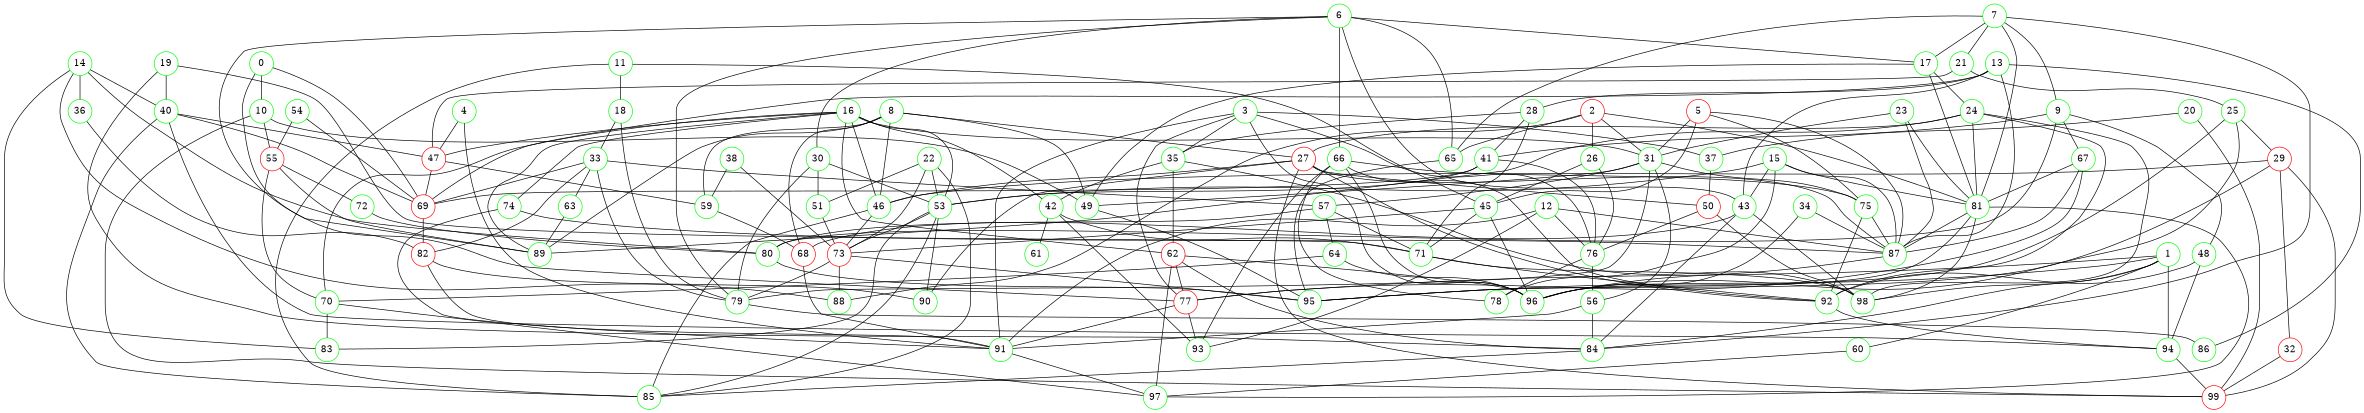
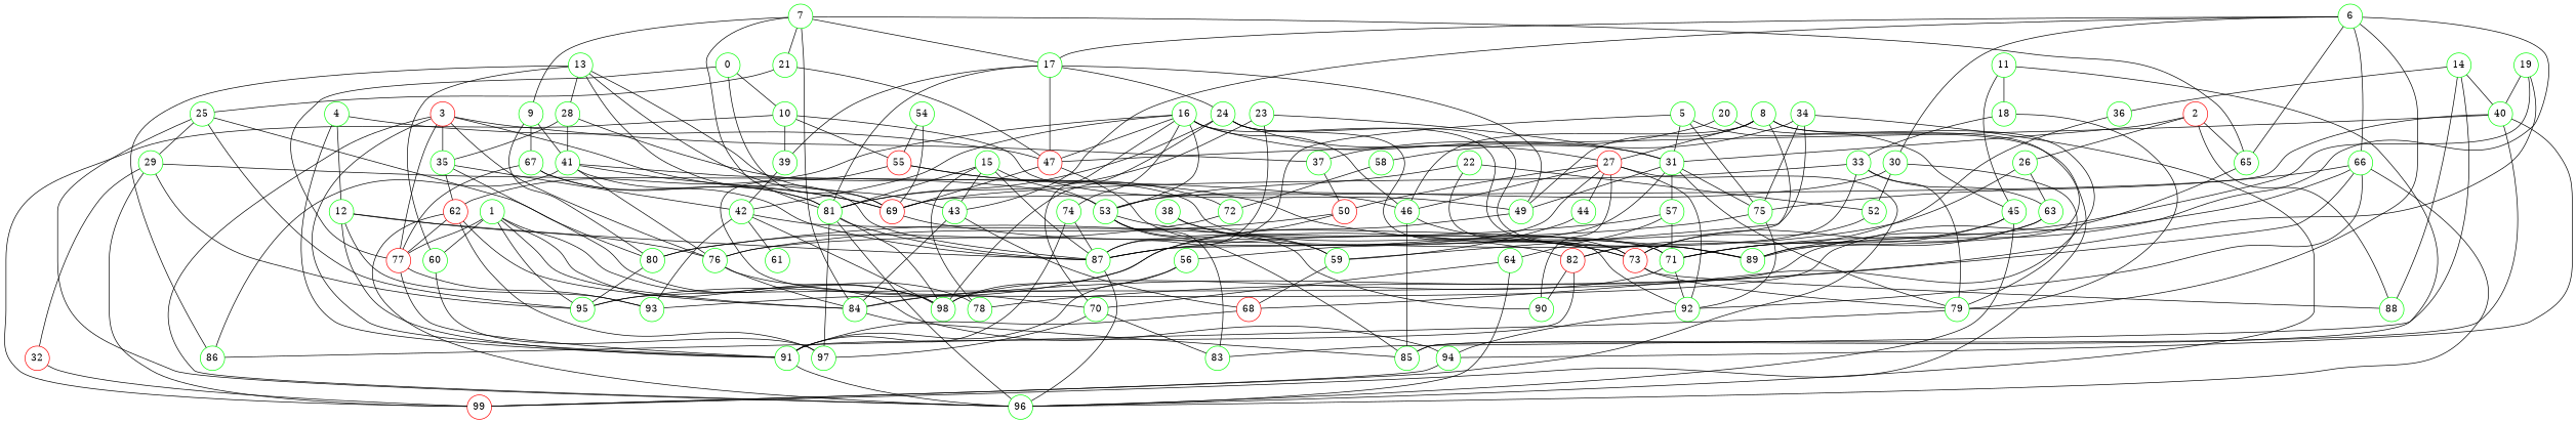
  graph {
    node [color=green fillcolor=white fixedsize=true shape=circle style=filled]
    69 [color=red]
    0
    10
    77 [color=red]
    82 [color=red]
    49
    99 [color=red]
+   39
    55 [color=red]
    91
    93
    90
    97
    95
    42
    89
    70
    72
    98
    71
    61
    92
    94
    63
    83
    80
    1
    84
    60
    85
    2 [color=red]
    65
    81
    88
    26
    31
    96
    87
    76
    45
    79
    56
    57
    75
    78
    73 [color=red]
    86
    64
-   3
+   3 [color=red]
    35
    37
    62 [color=red]
    50 [color=red]
    4
    12
    47 [color=red]
    59
    68 [color=red]
-   5 [color=red]
+   5
    6
    17
    66
    43
    30
    24
-   52 [label=51]
+   52
    53
    27 [color=red]
+   44
    46
    7
    21
    9
    25
-   48
    67
    41
-   29 [color=red]
+   29
    32 [color=red]
    8
    11
    18
    33
    13
    28
    14
    36
    40
    15
    16
    74
    19
    20
    22
    23
    34
+   58
    38
    54
    69 -- 82
    0 -- 69
    0 -- 10
    0 -- 77
    10 -- 49
    10 -- 99
+   10 -- 39
    10 -- 55
    77 -- 91
    77 -- 93
    82 -- 91
    82 -- 90
    49 -- 95
+   39 -- 42
    55 -- 89
    55 -- 70
    55 -- 72
-   91 -- 97
+   91 -- 96
    42 -- 93
-   43 -- 98
+   42 -- 98
    42 -- 71
    42 -- 61
    70 -- 97
    70 -- 83
    72 -- 80
    71 -- 98
    71 -- 92
    92 -- 94
    94 -- 99
    63 -- 89
+   63 -- 71
    80 -- 95
    1 -- 77
    1 -- 95
    1 -- 98
    1 -- 94
    1 -- 84
    1 -- 60
    84 -- 85
    60 -- 97
    2 -- 65
-   2 -- 81
+   41 -- 81
    2 -- 88
    2 -- 26
    2 -- 31
    65 -- 95
    81 -- 97
    81 -- 98
    81 -- 96
    81 -- 87
    26 -- 76
-   26 -- 45
+   26 -- 63
    31 -- 49
    31 -- 79
    31 -- 56
    31 -- 57
    31 -- 75
    87 -- 96
-   76 -- 56
+   76 -- 84
    76 -- 78
    45 -- 71
    45 -- 96
    45 -- 73
    79 -- 86
    56 -- 91
    56 -- 84
    57 -- 71
    57 -- 80
    57 -- 64
    75 -- 92
    75 -- 87
-   73 -- 95
    73 -- 88
    73 -- 79
    64 -- 70
    64 -- 96
+   3 -- 69
    3 -- 77
    3 -- 91
    3 -- 96
    3 -- 76
    3 -- 35
    3 -- 37
    35 -- 42
    35 -- 98
    35 -- 62
    37 -- 50
    62 -- 77
    62 -- 97
    62 -- 84
    62 -- 96
    50 -- 98
    50 -- 76
    4 -- 91
+   4 -- 12
    4 -- 47
    12 -- 91
    12 -- 93
    12 -- 87
    12 -- 76
    47 -- 69
    47 -- 59
    59 -- 68
    68 -- 91
    5 -- 31
    5 -- 87
    5 -- 45
    5 -- 75
    6 -- 89
    6 -- 65
    6 -- 79
    6 -- 17
    6 -- 66
    6 -- 43
    6 -- 30
    17 -- 49
+   17 -- 39
    17 -- 81
+   17 -- 47
    17 -- 24
    66 -- 93
    66 -- 92
    66 -- 96
    66 -- 75
    66 -- 78
    43 -- 84
    43 -- 68
    30 -- 79
    30 -- 52
    30 -- 53
    24 -- 89
    24 -- 98
    24 -- 92
    24 -- 81
    24 -- 27
    52 -- 73
    53 -- 90
    53 -- 83
    53 -- 85
    53 -- 73
    27 -- 99
    27 -- 90
    27 -- 92
    27 -- 87
    27 -- 50
+   27 -- 44
    27 -- 46
+   44 -- 59
    46 -- 85
    46 -- 73
    7 -- 84
    7 -- 65
    7 -- 81
    7 -- 17
    7 -- 21
    7 -- 9
    21 -- 47
    21 -- 25
    9 -- 80
-   9 -- 48
    9 -- 67
    9 -- 41
    25 -- 95
    25 -- 96
    25 -- 29
-   48 -- 92
-   48 -- 94
    67 -- 77
    67 -- 81
    67 -- 87
    41 -- 69
    41 -- 76
+   41 -- 86
    41 -- 53
    29 -- 99
    29 -- 95
    29 -- 46
    29 -- 32
    32 -- 99
    8 -- 49
    8 -- 89
    8 -- 59
    8 -- 68
    8 -- 27
    8 -- 46
    11 -- 85
    11 -- 45
    11 -- 18
    18 -- 79
    18 -- 33
    33 -- 69
    33 -- 82
    33 -- 63
    33 -- 79
-   33 -- 57
    13 -- 69
+   13 -- 60
    13 -- 87
    13 -- 86
    13 -- 43
    13 -- 28
    28 -- 71
    28 -- 35
    28 -- 41
    14 -- 83
-   14 -- 80
+   25 -- 80
    14 -- 88
    14 -- 36
    14 -- 40
    36 -- 82
    40 -- 69
    40 -- 94
    40 -- 85
    40 -- 47
    15 -- 81
    15 -- 87
    15 -- 78
    15 -- 43
    15 -- 53
    16 -- 42
    16 -- 89
    16 -- 70
    16 -- 31
    16 -- 62
    16 -- 47
    16 -- 53
    16 -- 46
    16 -- 74
    74 -- 91
    74 -- 87
    19 -- 71
    19 -- 84
    19 -- 40
    20 -- 99
    20 -- 37
-   22 -- 85
    22 -- 73
    22 -- 52
    22 -- 53
    23 -- 81
    23 -- 31
    23 -- 87
    34 -- 96
    34 -- 87
+   34 -- 75
+   34 -- 58
+   58 -- 72
    38 -- 73
    38 -- 59
    54 -- 69
    54 -- 55
  }
